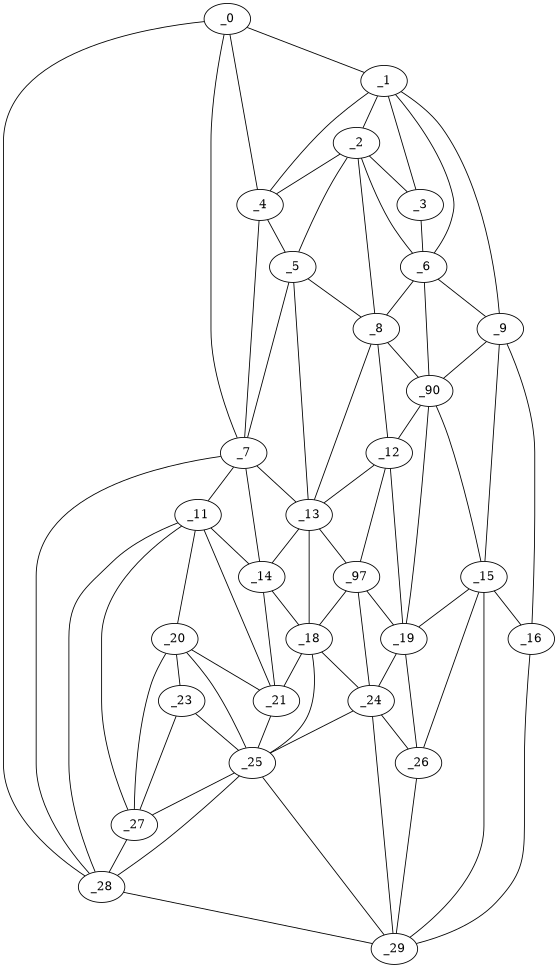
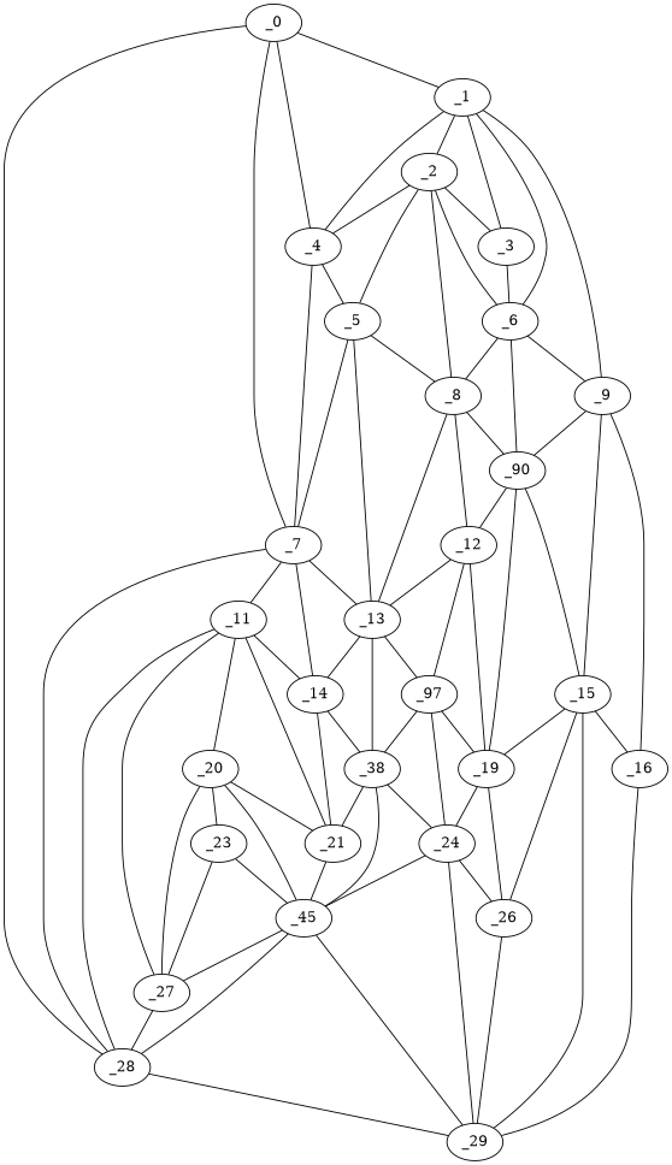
  graph {
    node [x=54 y=100]
    edge [valence=2]
    _0 [x=48 y=6]
    _1 [x=50 y=112]
    _4 [y=80]
    _7 [x=61 y=76]
    _28 [x=88 y=54]
    _2 [x=52]
    _3 [x=52 y=108]
    _6 [x=59 y=109]
    _9 [x=66 y=117]
    _5 [y=87]
    _13 [x=72 y=85]
    _11 [x=71 y=73]
    _14 [x=73 y=79]
    _29 [x=90 y=114]
    _8 [x=62 y=97]
    n16 [label=_90 x=69]
    _15 [x=77 y=105]
    _16 [x=77 y=119]
    n19 [label=_97 x=78 y=93]
-   _18 [x=79 y=81]
+   _18 [x=79 y=81 label=_38]
    _20 [x=80 y=70]
    _21 [x=80 y=74]
    _27 [x=87 y=60]
    _12 [x=71 y=96]
    _19 [x=79 y=98]
    _26 [x=86 y=104]
    _24 [x=85 y=95]
-   _25 [x=86 y=78]
+   _25 [x=86 y=78 label=_45]
    _23 [x=85 y=66]
    _0 -- _1 [valence=1]
    _0 -- _4 [valence=1]
    _0 -- _7
    _0 -- _28 [valence=1]
    _1 -- _4
    _1 -- _2
    _1 -- _3
    _1 -- _6
    _1 -- _9 [valence=1]
    _4 -- _7
    _4 -- _5
    _7 -- _28
    _7 -- _13 [valence=1]
    _7 -- _11
    _7 -- _14
    _28 -- _29 [valence=1]
    _2 -- _4
    _2 -- _3 [valence=1]
    _2 -- _6
    _2 -- _5
    _2 -- _8 [valence=1]
    _3 -- _6
    _6 -- _9 [valence=1]
    _6 -- _8
    _6 -- n16 [valence=1]
    _9 -- n16
    _9 -- _15
    _9 -- _16 [valence=1]
    _5 -- _7
    _5 -- _13
    _5 -- _8 [valence=1]
    _13 -- _14
    _13 -- n19
    _13 -- _18 [valence=1]
    _11 -- _28
    _11 -- _14
    _11 -- _20
    _11 -- _21
    _11 -- _27
    _14 -- _18
    _14 -- _21 [valence=1]
    _8 -- _13
    _8 -- n16
    _8 -- _12
    n16 -- _15
    n16 -- _12 [valence=1]
    n16 -- _19
    _15 -- _29 [valence=1]
    _15 -- _16
    _15 -- _19
    _15 -- _26 [valence=1]
    _16 -- _29 [valence=1]
    n19 -- _18 [valence=1]
    n19 -- _19
    n19 -- _24
    _18 -- _21
    _18 -- _24
    _18 -- _25
    _20 -- _21
    _20 -- _27
    _20 -- _25 [valence=1]
    _20 -- _23
    _21 -- _25
    _27 -- _28 [valence=1]
    _12 -- _13 [valence=1]
    _12 -- n19
    _12 -- _19 [valence=1]
    _19 -- _26
    _19 -- _24 [valence=1]
    _26 -- _29 [valence=1]
    _24 -- _29
    _24 -- _26
    _24 -- _25 [valence=1]
    _25 -- _28
    _25 -- _29 [valence=1]
    _25 -- _27 [valence=1]
    _23 -- _27 [valence=1]
    _23 -- _25
  }
